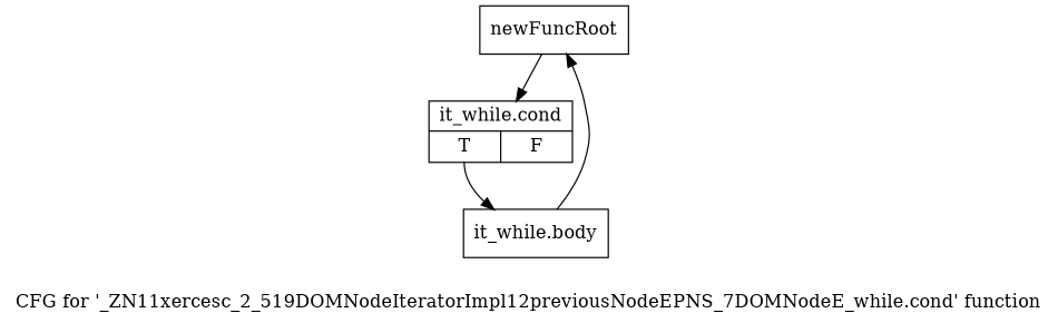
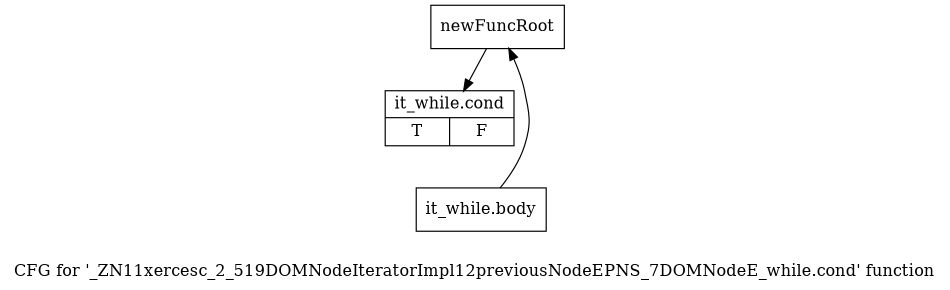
  digraph {
    label="CFG for '_ZN11xercesc_2_519DOMNodeIteratorImpl12previousNodeEPNS_7DOMNodeE_while.cond' function"
    node [shape=record]
    n1 [label="{newFuncRoot}"]
    n2 [label="{it_while.cond|{<s0>T|<s1>F}}"]
    n3 [label="{it_while.body}"]
    n1 -> n2
-   n2 -> n3 [tailport=s0]
    n3 -> n1
  }
